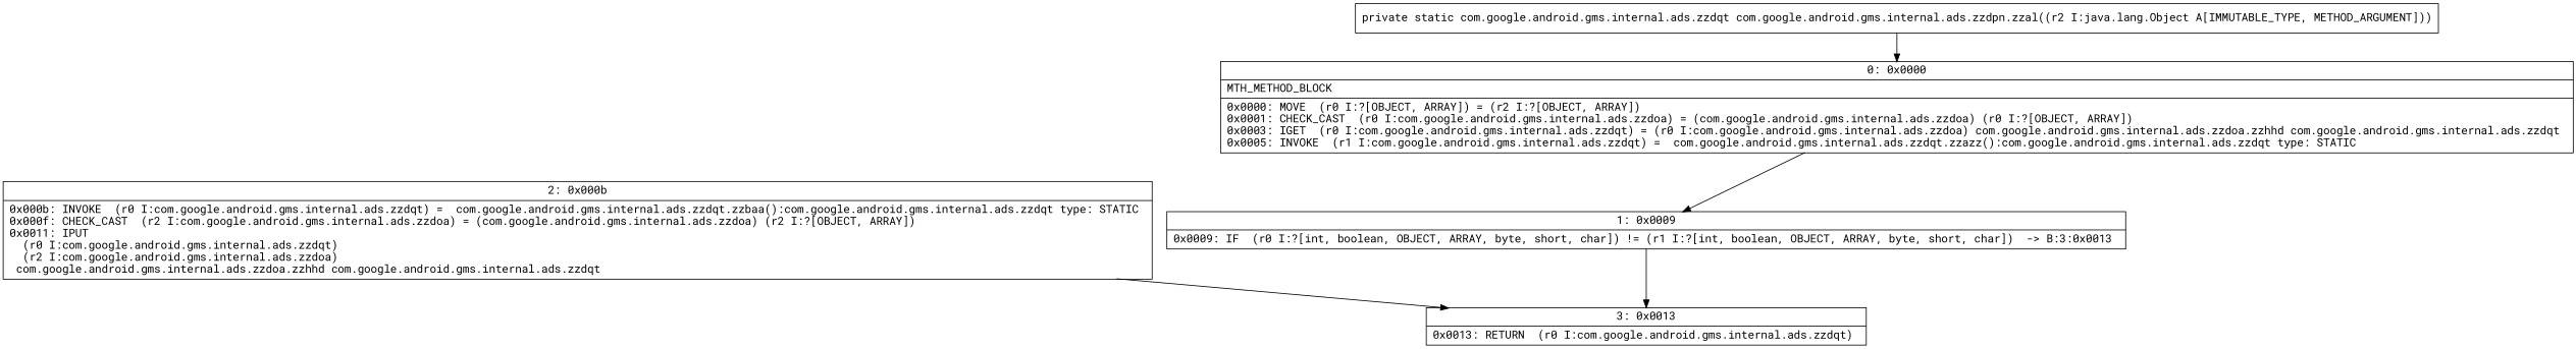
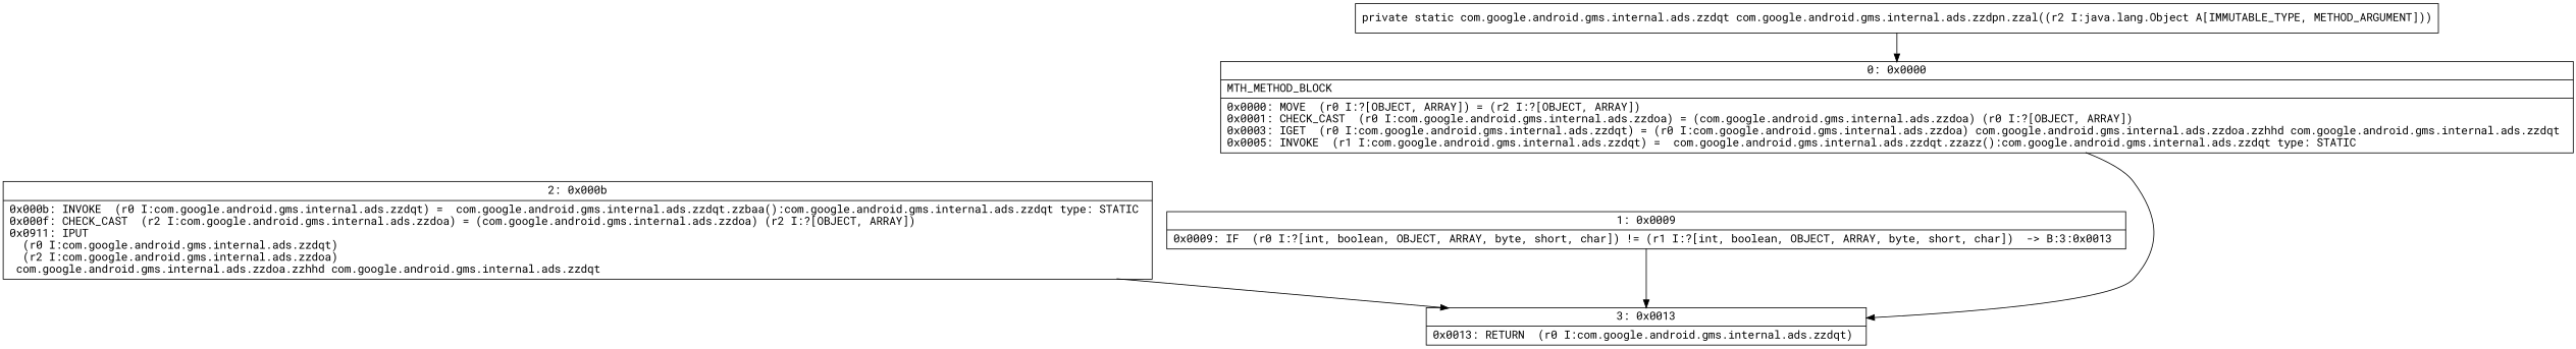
  digraph {
    fontname="Roboto Mono"
    node [fontname="Roboto Mono" shape=record]
    edge [fontname="Roboto Mono"]
    n1 [label="{0\:\ 0x0000|MTH_METHOD_BLOCK\l|0x0000: MOVE  (r0 I:?[OBJECT, ARRAY]) = (r2 I:?[OBJECT, ARRAY]) \l0x0001: CHECK_CAST  (r0 I:com.google.android.gms.internal.ads.zzdoa) = (com.google.android.gms.internal.ads.zzdoa) (r0 I:?[OBJECT, ARRAY]) \l0x0003: IGET  (r0 I:com.google.android.gms.internal.ads.zzdqt) = (r0 I:com.google.android.gms.internal.ads.zzdoa) com.google.android.gms.internal.ads.zzdoa.zzhhd com.google.android.gms.internal.ads.zzdqt \l0x0005: INVOKE  (r1 I:com.google.android.gms.internal.ads.zzdqt) =  com.google.android.gms.internal.ads.zzdqt.zzazz():com.google.android.gms.internal.ads.zzdqt type: STATIC \l}"]
    n2 [label="{1\:\ 0x0009|0x0009: IF  (r0 I:?[int, boolean, OBJECT, ARRAY, byte, short, char]) != (r1 I:?[int, boolean, OBJECT, ARRAY, byte, short, char])  \-\> B:3:0x0013 \l}"]
    n3 [label="{3\:\ 0x0013|0x0013: RETURN  (r0 I:com.google.android.gms.internal.ads.zzdqt) \l}"]
-   n4 [label="{2\:\ 0x000b|0x000b: INVOKE  (r0 I:com.google.android.gms.internal.ads.zzdqt) =  com.google.android.gms.internal.ads.zzdqt.zzbaa():com.google.android.gms.internal.ads.zzdqt type: STATIC \l0x000f: CHECK_CAST  (r2 I:com.google.android.gms.internal.ads.zzdoa) = (com.google.android.gms.internal.ads.zzdoa) (r2 I:?[OBJECT, ARRAY]) \l0x0011: IPUT  \l  (r0 I:com.google.android.gms.internal.ads.zzdqt)\l  (r2 I:com.google.android.gms.internal.ads.zzdoa)\l com.google.android.gms.internal.ads.zzdoa.zzhhd com.google.android.gms.internal.ads.zzdqt \l}"]
+   n4 [label="{2\:\ 0x000b|0x000b: INVOKE  (r0 I:com.google.android.gms.internal.ads.zzdqt) =  com.google.android.gms.internal.ads.zzdqt.zzbaa():com.google.android.gms.internal.ads.zzdqt type: STATIC \l0x000f: CHECK_CAST  (r2 I:com.google.android.gms.internal.ads.zzdoa) = (com.google.android.gms.internal.ads.zzdoa) (r2 I:?[OBJECT, ARRAY]) \l0x0911: IPUT  \l  (r0 I:com.google.android.gms.internal.ads.zzdqt)\l  (r2 I:com.google.android.gms.internal.ads.zzdoa)\l com.google.android.gms.internal.ads.zzdoa.zzhhd com.google.android.gms.internal.ads.zzdqt \l}"]
    n5 [label="{private static com.google.android.gms.internal.ads.zzdqt com.google.android.gms.internal.ads.zzdpn.zzal((r2 I:java.lang.Object A[IMMUTABLE_TYPE, METHOD_ARGUMENT])) }"]
-   n1 -> n2
+   n1 -> n3
    n2 -> n3
    n4 -> n3
    n5 -> n1
  }
